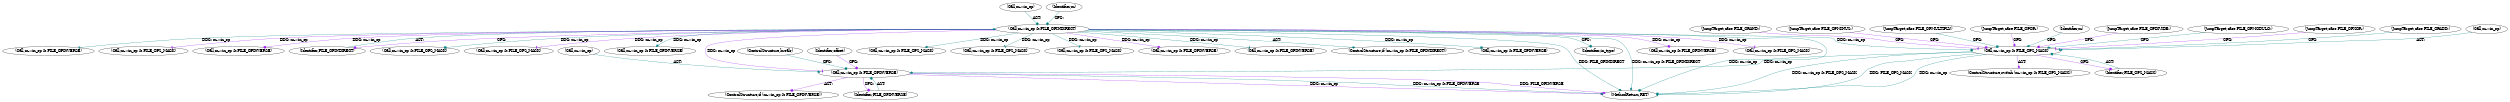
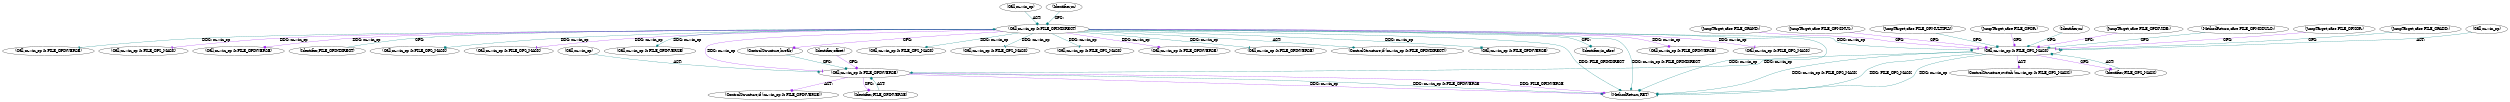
  digraph {
    edge [arrowhead=box color=teal]
    n1 [label="(Call,m->in_op & FILE_OPINVERSE)"]
    n2 [label="(Identifier,FILE_OPINVERSE)"]
    n3 [label="(MethodReturn,RET)"]
    n4 [label="(ControlStructure,if (m->in_op & FILE_OPINVERSE))"]
    n5 [label="(Call,m->in_op & FILE_OPS_MASK)"]
    n6 [label="(ControlStructure,switch (m->in_op & FILE_OPS_MASK))"]
    n7 [label="(Identifier,FILE_OPS_MASK)"]
    n8 [label="(Call,m->in_op & FILE_OPINDIRECT)"]
    n9 [label="(Call,m->in_op & FILE_OPINVERSE)"]
    n10 [label="(Call,m->in_op & FILE_OPS_MASK)"]
    n11 [label="(Call,m->in_op & FILE_OPINVERSE)"]
    n12 [label="(Call,m->in_op & FILE_OPS_MASK)"]
    n13 [label="(Call,m->in_op & FILE_OPS_MASK)"]
    n14 [label="(Call,m->in_op & FILE_OPINVERSE)"]
    n15 [label="(Call,m->in_op & FILE_OPS_MASK)"]
    n16 [label="(Call,m->in_op & FILE_OPS_MASK)"]
    n17 [label="(Call,m->in_op & FILE_OPS_MASK)"]
    n18 [label="(Call,m->in_op & FILE_OPINVERSE)"]
    n19 [label="(Call,m->in_op & FILE_OPINVERSE)"]
    n20 [label="(ControlStructure,if (m->in_op & FILE_OPINDIRECT))"]
    n21 [label="(Call,m->in_op & FILE_OPINVERSE)"]
    n22 [label="(Identifier,FILE_OPINDIRECT)"]
    n23 [label="(Call,m->in_op & FILE_OPS_MASK)"]
    n24 [label="(Call,m->in_op & FILE_OPINVERSE)"]
-   n25 [label="(Identifier,in_type)"]
+   n25 [label="(Identifier,in_case)"]
    n26 [label="(Call,m->in_op)"]
    n27 [label="(JumpTarget,case FILE_OPDIVIDE:)"]
    n28 [label="(ControlStructure,break;)"]
    n29 [label="(JumpTarget,case FILE_OPXOR:)"]
    n30 [label="(Identifier,offset)"]
    n31 [label="(JumpTarget,case FILE_OPADD:)"]
    n32 [label="(Identifier,m)"]
    n33 [label="(Call,m->in_op)"]
-   n34 [label="(JumpTarget,case FILE_OPMODULO:)"]
+   n34 [label="(MethodReturn,case FILE_OPMODULO:)"]
    n35 [label="(JumpTarget,case FILE_OPAND:)"]
    n36 [label="(Call,m->in_op)"]
    n37 [label="(JumpTarget,case FILE_OPMINUS:)"]
    n38 [label="(JumpTarget,case FILE_OPMULTIPLY:)"]
    n39 [label="(JumpTarget,case FILE_OPOR:)"]
    n40 [label="(Identifier,m)"]
    n1 -> n2 [color=purple label="CFG: "]
    n1 -> n3 [arrowhead=diamond color=purple label="DDG: m->in_op"]
    n1 -> n3 [arrowhead=diamond label="DDG: m->in_op & FILE_OPINVERSE"]
    n1 -> n3 [arrowhead=diamond color=purple label="DDG: FILE_OPINVERSE"]
    n1 -> n4 [color=purple label="AST: "]
    n2 -> n1 [label="AST: "]
    n5 -> n1 [arrowhead=diamond label="DDG: m->in_op"]
    n5 -> n3 [arrowhead=tee label="DDG: FILE_OPS_MASK"]
    n5 -> n3 [arrowhead=tee label="DDG: m->in_op"]
    n5 -> n3 [label="DDG: m->in_op & FILE_OPS_MASK"]
    n5 -> n6 [arrowhead=diamond color=purple label="AST: "]
    n5 -> n7 [color=purple label="CFG: "]
    n7 -> n5 [label="AST: "]
    n8 -> n1 [arrowhead=tee color=purple label="DDG: m->in_op"]
    n8 -> n3 [arrowhead=diamond label="DDG: FILE_OPINDIRECT"]
    n8 -> n3 [arrowhead=diamond label="DDG: m->in_op & FILE_OPINDIRECT"]
    n8 -> n3 [label="DDG: m->in_op"]
    n8 -> n5 [label="DDG: m->in_op"]
    n8 -> n9 [color=purple label="DDG: m->in_op"]
    n8 -> n10 [arrowhead=tee color=purple label="DDG: m->in_op"]
    n8 -> n11 [arrowhead=tee label="DDG: m->in_op"]
    n8 -> n12 [arrowhead=tee color=purple label="DDG: m->in_op"]
    n8 -> n13 [arrowhead=tee color=purple label="DDG: m->in_op"]
    n8 -> n14 [arrowhead=diamond label="DDG: m->in_op"]
    n8 -> n15 [arrowhead=diamond label="DDG: m->in_op"]
    n8 -> n16 [arrowhead=tee label="DDG: m->in_op"]
    n8 -> n17 [arrowhead=tee label="DDG: m->in_op"]
    n8 -> n18 [arrowhead=diamond color=purple label="DDG: m->in_op"]
    n8 -> n19 [arrowhead=tee label="DDG: m->in_op"]
    n8 -> n20 [arrowhead=diamond label="AST: "]
    n8 -> n21 [color=purple label="DDG: m->in_op"]
-   n8 -> n22 [color=purple label="CFG: "]
+   n8 -> n28 [color=purple label="CFG: "]
    n8 -> n23 [label="DDG: m->in_op"]
    n8 -> n24 [label="DDG: m->in_op"]
    n8 -> n25 [label="CFG: "]
-   n22 -> n8 [arrowhead=diamond label="AST: "]
+   n22 -> n8 [arrowhead=diamond label="CFG: "]
    n26 -> n8 [label="AST: "]
    n27 -> n5 [color=purple label="CFG: "]
    n28 -> n1 [label="CFG: "]
    n29 -> n5 [arrowhead=tee color=purple label="CFG: "]
    n30 -> n1 [color=purple label="CFG: "]
    n31 -> n5 [arrowhead=tee label="CFG: "]
    n32 -> n8 [label="CFG: "]
    n33 -> n5 [arrowhead=diamond label="AST: "]
    n34 -> n5 [arrowhead=diamond label="CFG: "]
    n35 -> n5 [arrowhead=tee color=purple label="CFG: "]
    n36 -> n1 [arrowhead=diamond label="AST: "]
    n37 -> n5 [color=purple label="CFG: "]
    n38 -> n5 [label="CFG: "]
    n39 -> n5 [arrowhead=diamond color=purple label="CFG: "]
    n40 -> n5 [arrowhead=diamond label="CFG: "]
  }
